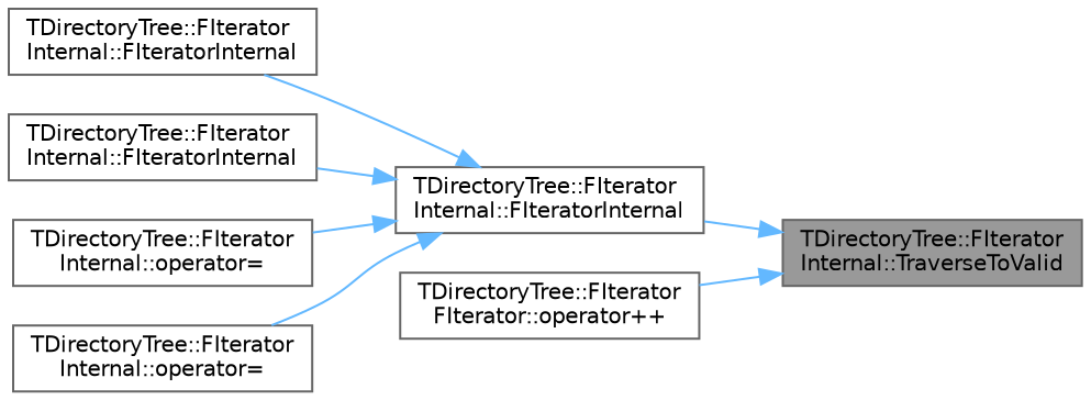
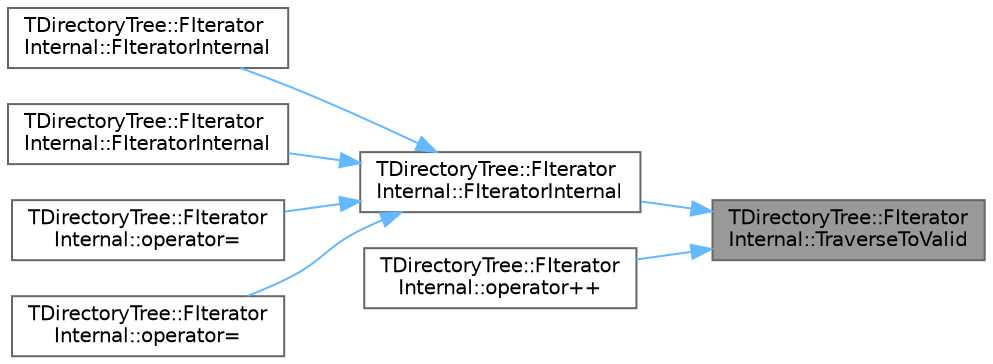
  digraph {
    rankdir=RL
    node [color=grey40 fillcolor=white fontname=Helvetica fontsize=10 shape=box style=filled]
    edge [color=steelblue1 dir=back fontname=Helvetica fontsize=10 labelfontname=Helvetica labelfontsize=10 style=solid]
    n1 [color=gray40 fillcolor=grey60 fontcolor=black height=0.2 label="TDirectoryTree::FIterator\lInternal::TraverseToValid" width=0.4]
    n2 [height=0.2 label="TDirectoryTree::FIterator\lInternal::FIteratorInternal" width=0.4]
-   n3 [height=0.2 label="TDirectoryTree::FIterator\lFIterator::operator++" width=0.4]
+   n3 [height=0.2 label="TDirectoryTree::FIterator\lInternal::operator++" width=0.4]
    n4 [height=0.2 label="TDirectoryTree::FIterator\lInternal::FIteratorInternal" width=0.4]
    n5 [height=0.2 label="TDirectoryTree::FIterator\lInternal::FIteratorInternal" width=0.4]
    n6 [height=0.2 label="TDirectoryTree::FIterator\lInternal::operator=" width=0.4]
    n7 [height=0.2 label="TDirectoryTree::FIterator\lInternal::operator=" width=0.4]
    n1 -> n2
    n1 -> n3
    n2 -> n4
    n2 -> n5
    n2 -> n6
    n2 -> n7
  }
